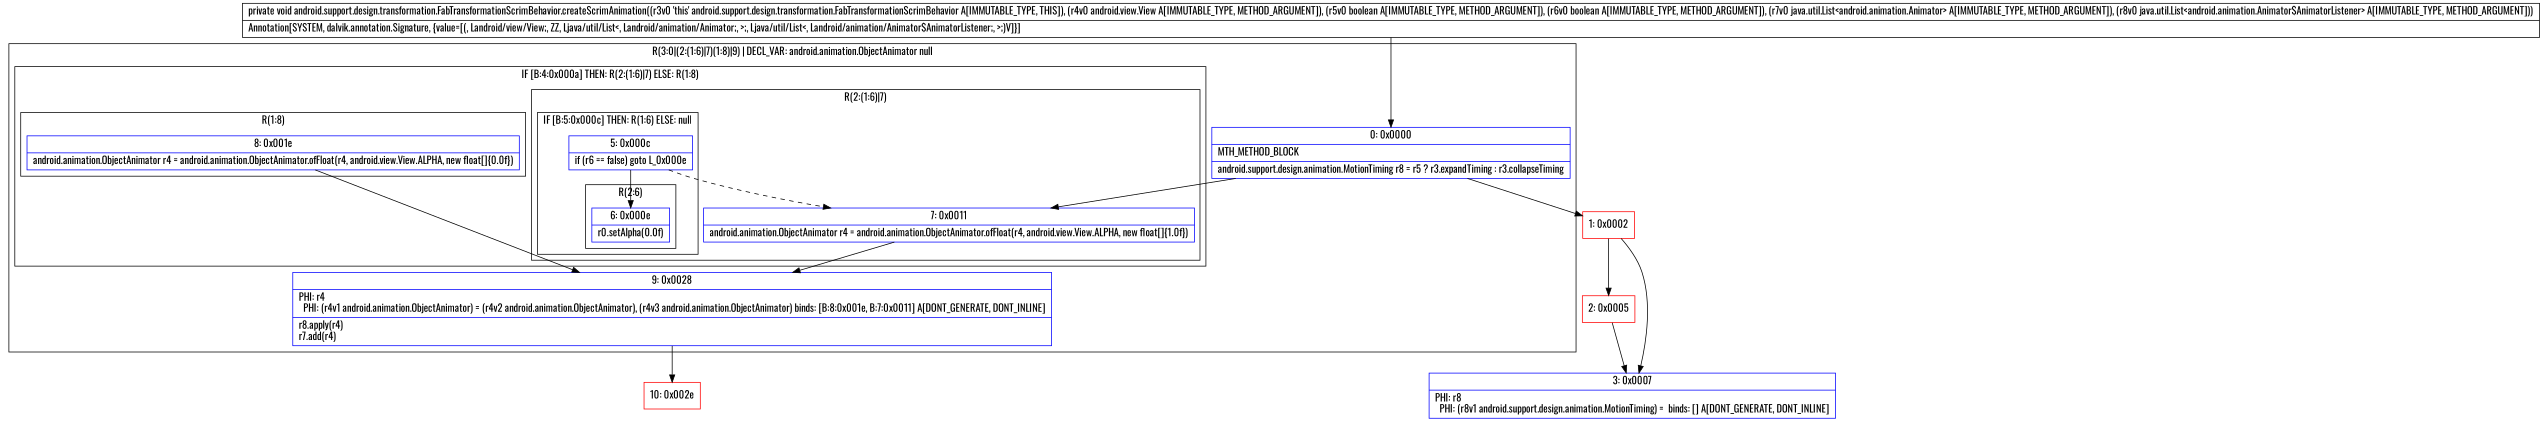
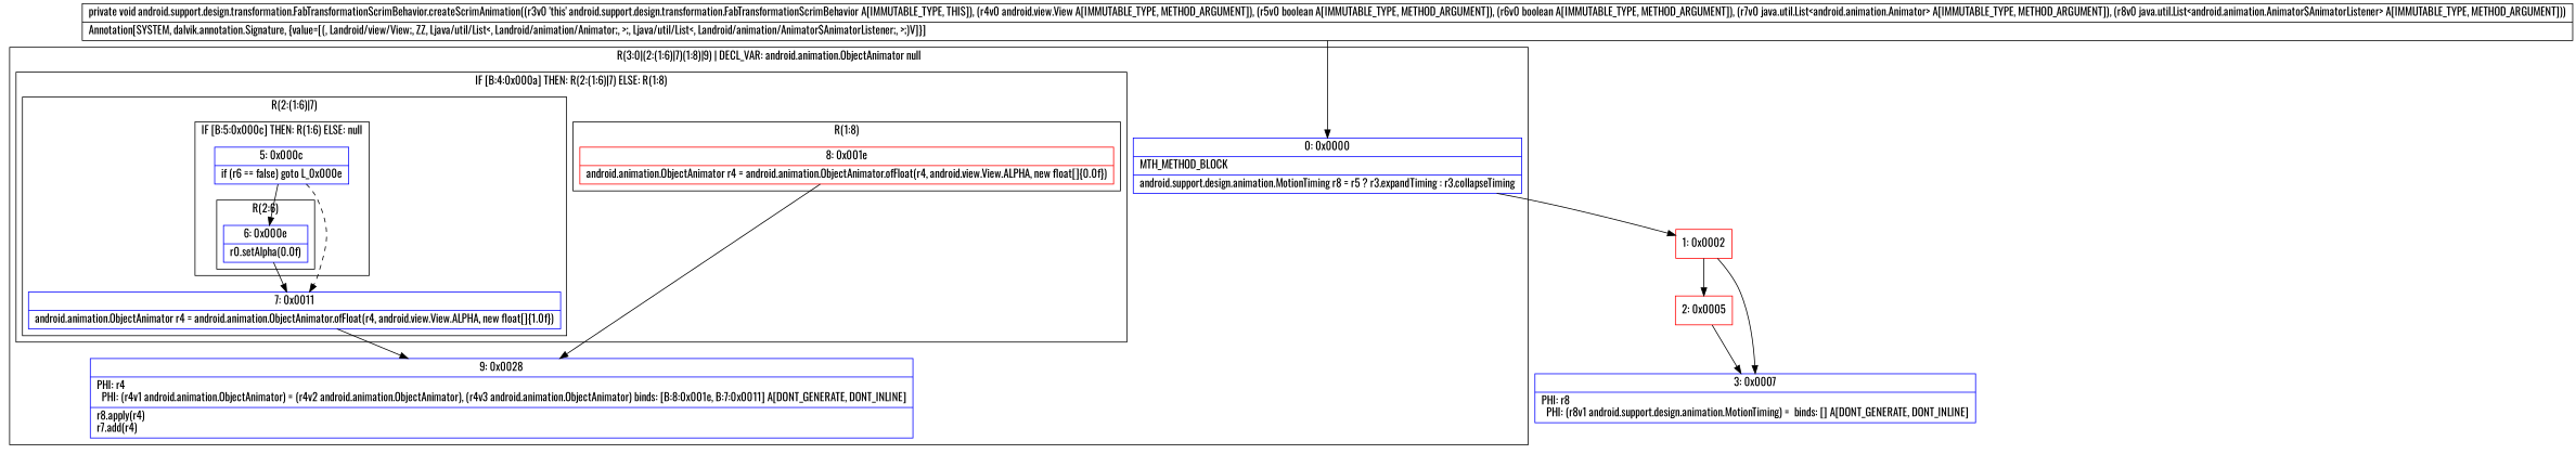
  digraph {
    fontname=Oswald
    node [color=blue fontname=Oswald shape=record]
    edge [fontname=Oswald]
    n1 [label="{6\:\ 0x000e|r0.setAlpha(0.0f)\l}"]
    n2 [label="{5\:\ 0x000c|if (r6 == false) goto L_0x000e\l}"]
    n3 [label="{7\:\ 0x0011|android.animation.ObjectAnimator r4 = android.animation.ObjectAnimator.ofFloat(r4, android.view.View.ALPHA, new float[]\{1.0f\})\l}"]
-   n4 [label="{8\:\ 0x001e|android.animation.ObjectAnimator r4 = android.animation.ObjectAnimator.ofFloat(r4, android.view.View.ALPHA, new float[]\{0.0f\})\l}"]
+   n4 [color=red label="{8\:\ 0x001e|android.animation.ObjectAnimator r4 = android.animation.ObjectAnimator.ofFloat(r4, android.view.View.ALPHA, new float[]\{0.0f\})\l}"]
    n5 [label="{0\:\ 0x0000|MTH_METHOD_BLOCK\l|android.support.design.animation.MotionTiming r8 = r5 ? r3.expandTiming : r3.collapseTiming\l}"]
    n6 [label="{9\:\ 0x0028|PHI: r4 \l  PHI: (r4v1 android.animation.ObjectAnimator) = (r4v2 android.animation.ObjectAnimator), (r4v3 android.animation.ObjectAnimator) binds: [B:8:0x001e, B:7:0x0011] A[DONT_GENERATE, DONT_INLINE]\l|r8.apply(r4)\lr7.add(r4)\l}"]
    n7 [color=red label="{1\:\ 0x0002}"]
-   n8 [color=red label="{10\:\ 0x002e}"]
    n9 [color=red label="{2\:\ 0x0005}"]
    n10 [label="{3\:\ 0x0007|PHI: r8 \l  PHI: (r8v1 android.support.design.animation.MotionTiming) =  binds: [] A[DONT_GENERATE, DONT_INLINE]\l}"]
    n11 [label="{private void android.support.design.transformation.FabTransformationScrimBehavior.createScrimAnimation((r3v0 'this' android.support.design.transformation.FabTransformationScrimBehavior A[IMMUTABLE_TYPE, THIS]), (r4v0 android.view.View A[IMMUTABLE_TYPE, METHOD_ARGUMENT]), (r5v0 boolean A[IMMUTABLE_TYPE, METHOD_ARGUMENT]), (r6v0 boolean A[IMMUTABLE_TYPE, METHOD_ARGUMENT]), (r7v0 java.util.List\<android.animation.Animator\> A[IMMUTABLE_TYPE, METHOD_ARGUMENT]), (r8v0 java.util.List\<android.animation.Animator$AnimatorListener\> A[IMMUTABLE_TYPE, METHOD_ARGUMENT]))  | Annotation[SYSTEM, dalvik.annotation.Signature, \{value=[(, Landroid\/view\/View;, ZZ, Ljava\/util\/List\<, Landroid\/animation\/Animator;, \>;, Ljava\/util\/List\<, Landroid\/animation\/Animator$AnimatorListener;, \>;)V]\}]\l}" color=""]
    subgraph cluster_1 {
      label="R(3:0|(2:(1:6)|7)(1:8)|9) | DECL_VAR: android.animation.ObjectAnimator null\l"
      n5
      n6
      subgraph cluster_2 {
        label="IF [B:4:0x000a] THEN: R(2:(1:6)|7) ELSE: R(1:8)"
        subgraph cluster_3 {
          label="R(2:(1:6)|7)"
          n3
          subgraph cluster_4 {
            label="IF [B:5:0x000c] THEN: R(1:6) ELSE: null"
            n2
            subgraph cluster_5 {
              label="R(2:6)"
              n1
            }
          }
        }
        subgraph cluster_6 {
          label="R(1:8)"
          n4
        }
      }
    }
-   n5 -> n3
+   n1 -> n3
    n2 -> n1
    n2 -> n3 [style=dashed]
    n3 -> n6
    n4 -> n6
    n5 -> n7
-   n6 -> n8
    n7 -> n9
    n7 -> n10
    n9 -> n10
    n11 -> n5
  }
